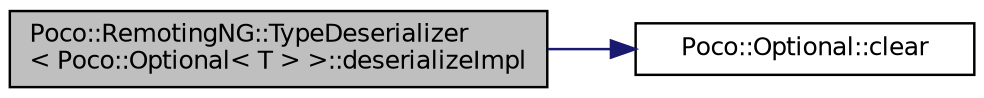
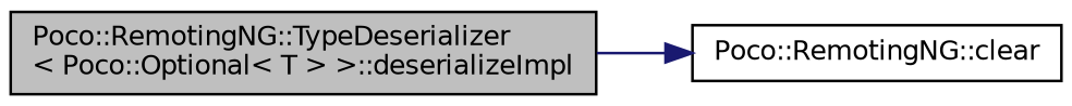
  digraph {
    rankdir=LR
    node [color=black fontname=Helvetica fontsize=10 shape=record style=filled]
    n1 [fillcolor=grey75 fontcolor=black height=0.2 label="Poco::RemotingNG::TypeDeserializer\l\< Poco::Optional\< T \> \>::deserializeImpl" width=0.4]
-   n2 [fillcolor=white height=0.2 label="Poco::Optional::clear" width=0.4]
+   n2 [fillcolor=white height=0.2 label="Poco::RemotingNG::clear" width=0.4]
    n1 -> n2 [color=midnightblue fontname=Helvetica fontsize=10 labelfontname=Helvetica labelfontsize=10 style=solid]
  }
